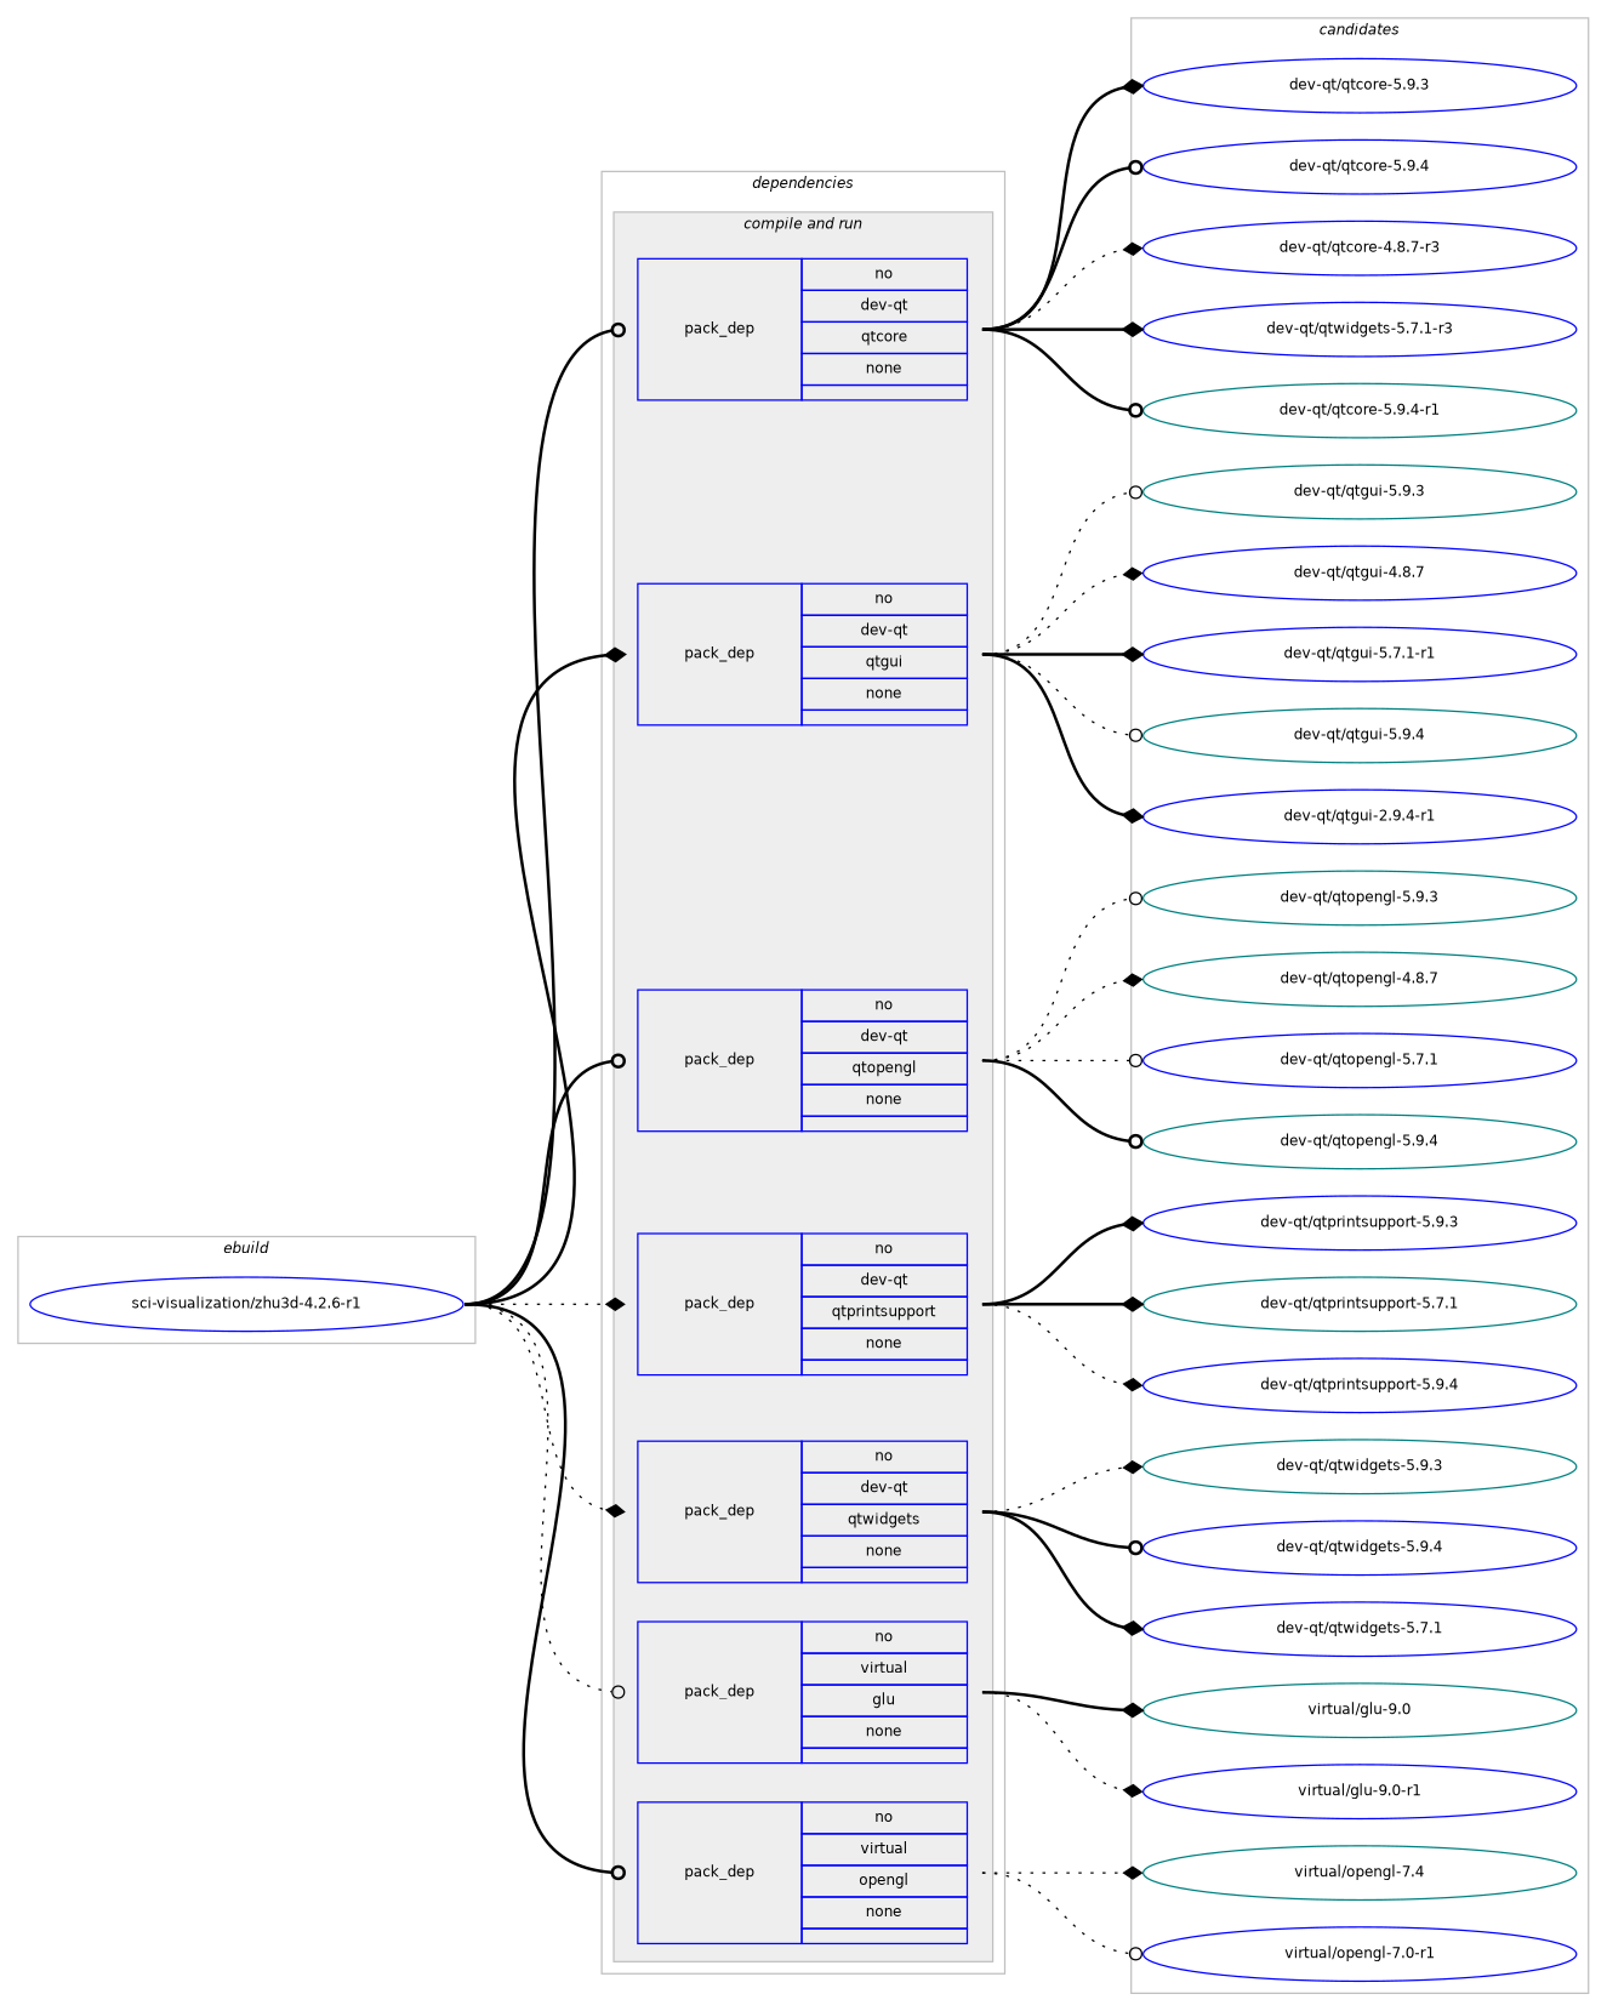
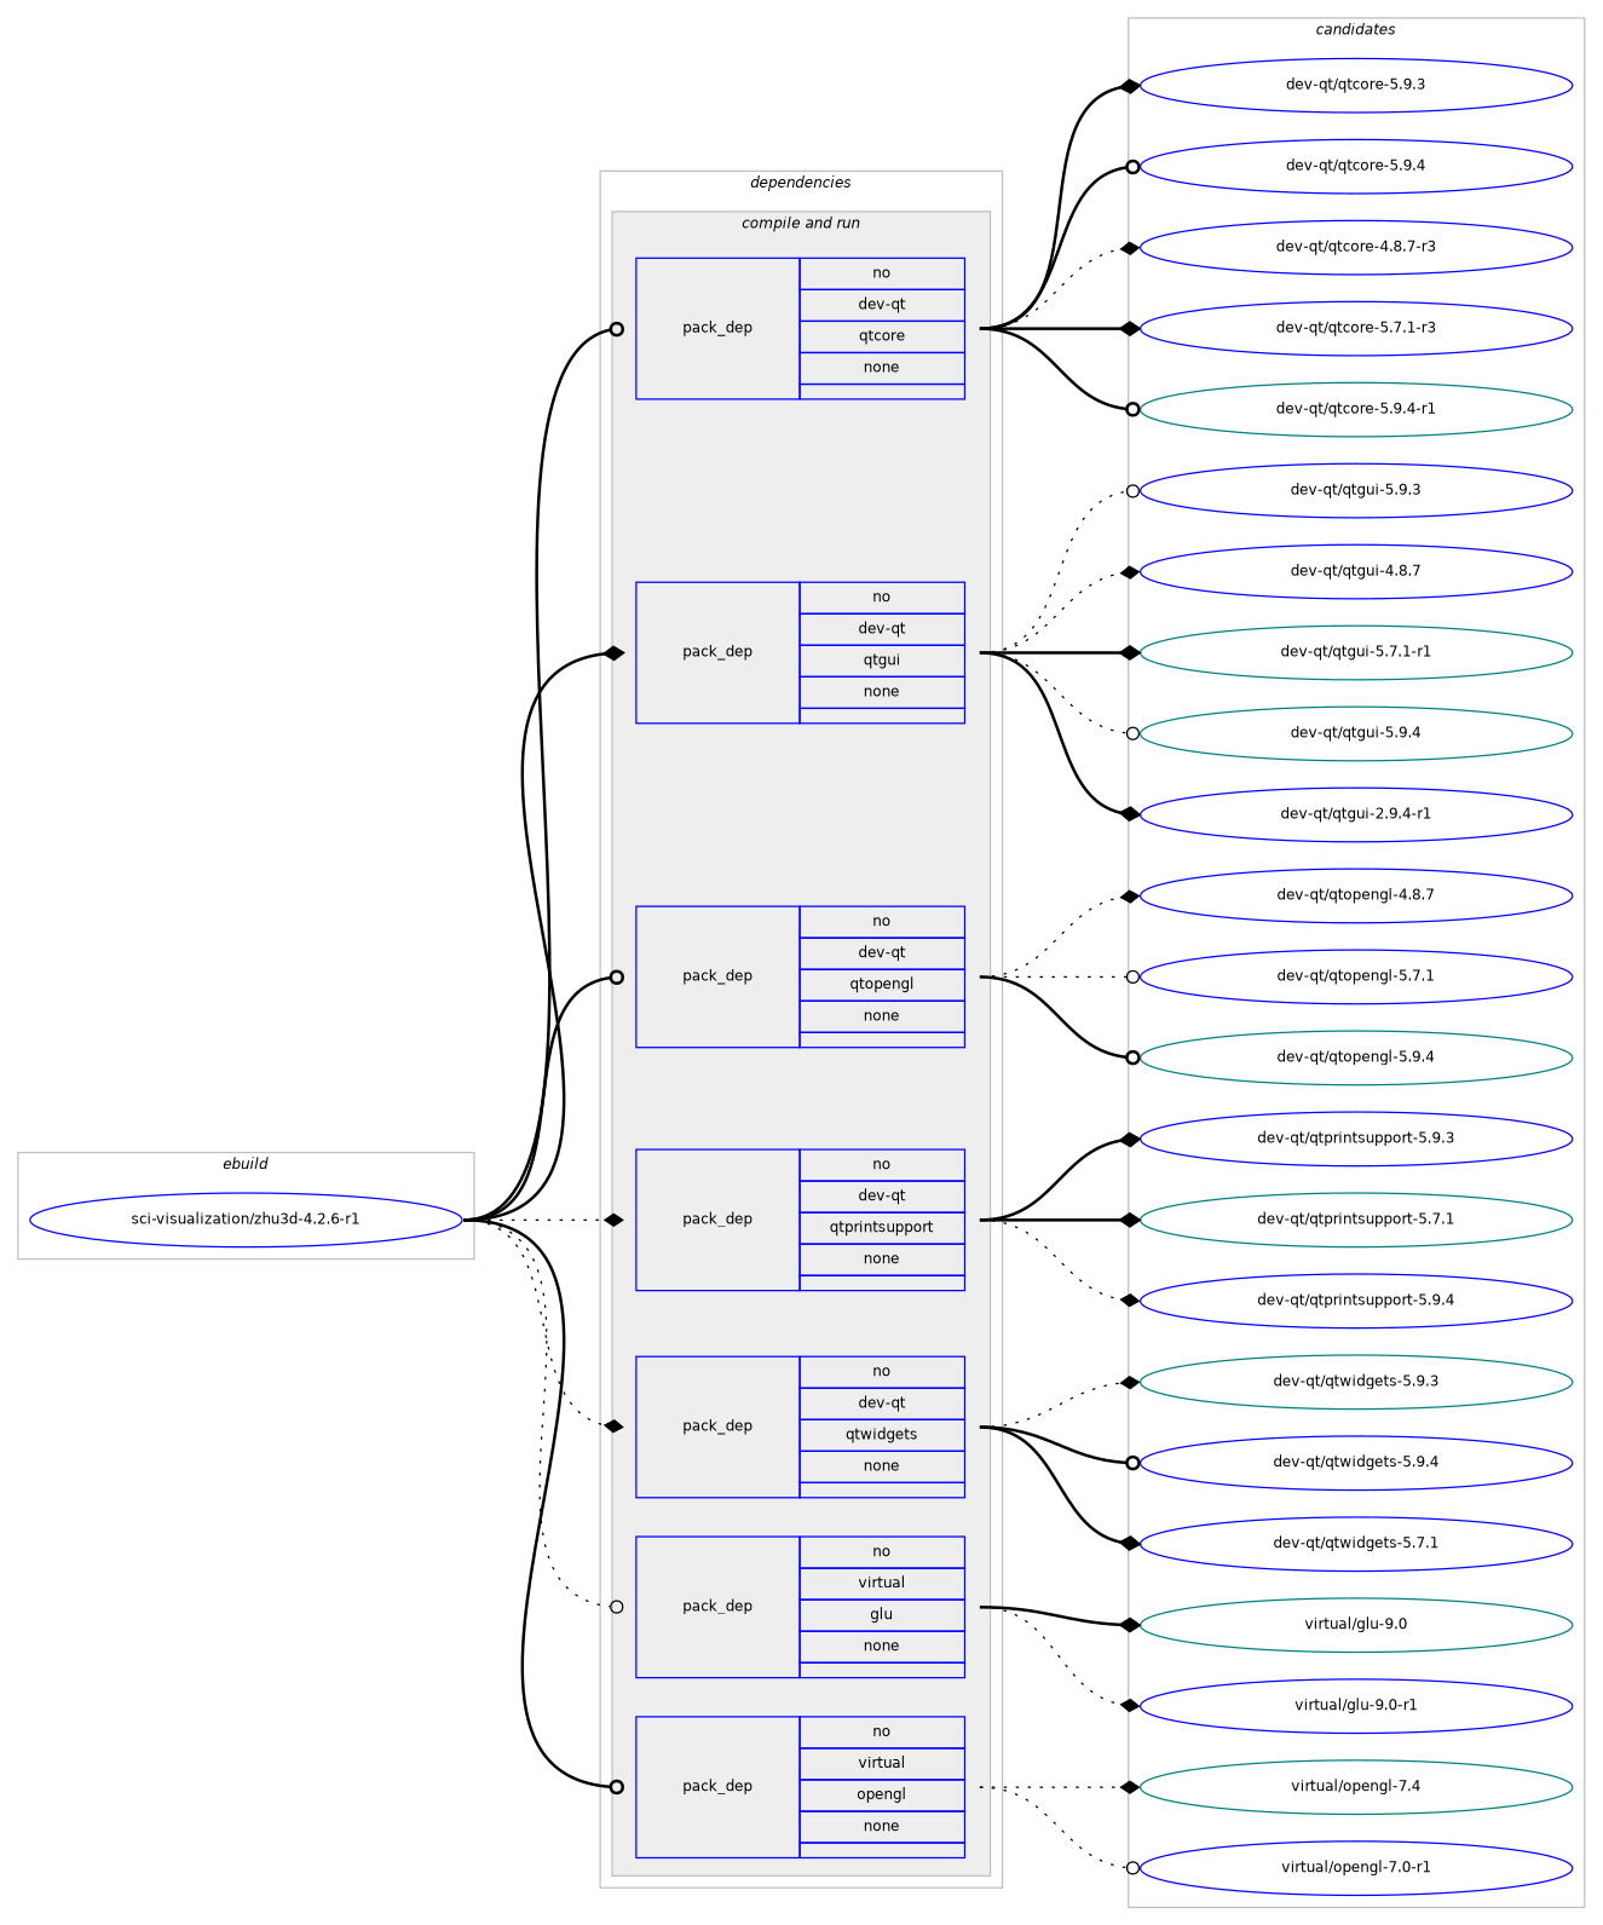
  digraph {
    compound=true
    concentrate=true
    fontname=Helvetica
    fontsize=10
    newrank=true
    rankdir=LR
    ranksep=1.5
    node [color=blue fontname=Helvetica fontsize=10]
    edge [arrowhead=diamond headport=w style=bold tailport=e weight=100]
    n1 [label="sci-visualization/zhu3d-4.2.6-r1" width=4]
    n2 [label=<<TABLE BORDER="0" CELLBORDER="1" CELLSPACING="0" CELLPADDING="4" WIDTH="220"><TR><TD ROWSPAN="6" CELLPADDING="30">pack_dep</TD></TR><TR><TD WIDTH="110">no</TD></TR><TR><TD>dev-qt</TD></TR><TR><TD>qtcore</TD></TR><TR><TD>none</TD></TR><TR><TD></TD></TR></TABLE>> shape=none]
    n3 [label=<<TABLE BORDER="0" CELLBORDER="1" CELLSPACING="0" CELLPADDING="4" WIDTH="220"><TR><TD ROWSPAN="6" CELLPADDING="30">pack_dep</TD></TR><TR><TD WIDTH="110">no</TD></TR><TR><TD>dev-qt</TD></TR><TR><TD>qtgui</TD></TR><TR><TD>none</TD></TR><TR><TD></TD></TR></TABLE>> shape=none]
    n4 [label=<<TABLE BORDER="0" CELLBORDER="1" CELLSPACING="0" CELLPADDING="4" WIDTH="220"><TR><TD ROWSPAN="6" CELLPADDING="30">pack_dep</TD></TR><TR><TD WIDTH="110">no</TD></TR><TR><TD>dev-qt</TD></TR><TR><TD>qtopengl</TD></TR><TR><TD>none</TD></TR><TR><TD></TD></TR></TABLE>> shape=none]
    n5 [label=<<TABLE BORDER="0" CELLBORDER="1" CELLSPACING="0" CELLPADDING="4" WIDTH="220"><TR><TD ROWSPAN="6" CELLPADDING="30">pack_dep</TD></TR><TR><TD WIDTH="110">no</TD></TR><TR><TD>dev-qt</TD></TR><TR><TD>qtprintsupport</TD></TR><TR><TD>none</TD></TR><TR><TD></TD></TR></TABLE>> shape=none]
    n6 [label=<<TABLE BORDER="0" CELLBORDER="1" CELLSPACING="0" CELLPADDING="4" WIDTH="220"><TR><TD ROWSPAN="6" CELLPADDING="30">pack_dep</TD></TR><TR><TD WIDTH="110">no</TD></TR><TR><TD>dev-qt</TD></TR><TR><TD>qtwidgets</TD></TR><TR><TD>none</TD></TR><TR><TD></TD></TR></TABLE>> shape=none]
    n7 [label=<<TABLE BORDER="0" CELLBORDER="1" CELLSPACING="0" CELLPADDING="4" WIDTH="220"><TR><TD ROWSPAN="6" CELLPADDING="30">pack_dep</TD></TR><TR><TD WIDTH="110">no</TD></TR><TR><TD>virtual</TD></TR><TR><TD>glu</TD></TR><TR><TD>none</TD></TR><TR><TD></TD></TR></TABLE>> shape=none]
    n8 [label=<<TABLE BORDER="0" CELLBORDER="1" CELLSPACING="0" CELLPADDING="4" WIDTH="220"><TR><TD ROWSPAN="6" CELLPADDING="30">pack_dep</TD></TR><TR><TD WIDTH="110">no</TD></TR><TR><TD>virtual</TD></TR><TR><TD>opengl</TD></TR><TR><TD>none</TD></TR><TR><TD></TD></TR></TABLE>> shape=none]
    n9 [label="dev-qt/qtcore-5.9.3" width=4]
    n10 [label="dev-qt/qtcore-5.9.4" width=4]
    n11 [label="dev-qt/qtcore-4.8.7-r3" width=4]
-   n12 [label="dev-qt/qtwidgets-5.7.1-r3" width=4]
+   n12 [label="dev-qt/qtcore-5.7.1-r3" width=4]
    n13 [color=teal label="dev-qt/qtcore-5.9.4-r1" width=4]
-   n14 [color=teal label="dev-qt/qtgui-5.9.3" width=4]
+   n14 [label="dev-qt/qtgui-5.9.3" width=4]
    n15 [label="dev-qt/qtgui-4.8.7" width=4]
-   n16 [label="dev-qt/qtgui-5.7.1-r1" width=4]
+   n16 [color=teal label="dev-qt/qtgui-5.7.1-r1" width=4]
    n17 [color=teal label="dev-qt/qtgui-5.9.4" width=4]
    n18 [label="dev-qt/qtgui-2.9.4-r1" width=4]
-   n19 [color=teal label="dev-qt/qtopengl-5.9.3" width=4]
-   n20 [color=teal label="dev-qt/qtopengl-4.8.7" width=4]
+   n20 [label="dev-qt/qtopengl-4.8.7" width=4]
    n21 [label="dev-qt/qtopengl-5.7.1" width=4]
    n22 [color=teal label="dev-qt/qtopengl-5.9.4" width=4]
    n23 [label="dev-qt/qtprintsupport-5.9.3" width=4]
    n24 [color=teal label="dev-qt/qtprintsupport-5.7.1" width=4]
    n25 [label="dev-qt/qtprintsupport-5.9.4" width=4]
    n26 [color=teal label="dev-qt/qtwidgets-5.9.3" width=4]
    n27 [label="dev-qt/qtwidgets-5.9.4" width=4]
    n28 [label="dev-qt/qtwidgets-5.7.1" width=4]
    n29 [color=teal label="virtual/glu-9.0" width=4]
    n30 [label="virtual/glu-9.0-r1" width=4]
    n31 [color=teal label="virtual/opengl-7.4" width=4]
    n32 [label="virtual/opengl-7.0-r1" width=4]
    subgraph cluster_1 {
      color=gray
      label=<<i>ebuild</i>>
      rank=same
      n1
    }
    subgraph cluster_2 {
      color=gray
      label=<<i>dependencies</i>>
      subgraph cluster_3 {
        color=gray
        fillcolor="#eeeeee"
        label=<<i>compile</i>>
        style=filled
      }
      subgraph cluster_4 {
        color=gray
        fillcolor="#eeeeee"
        label=<<i>compile and run</i>>
        style=filled
        subgraph sub_5 {
          color=gray
          fillcolor="#eeeeee"
          label=<<i>compile and run</i>>
          style=filled
          n2
        }
        subgraph sub_6 {
          color=gray
          fillcolor="#eeeeee"
          label=<<i>compile and run</i>>
          style=filled
          n3
        }
        subgraph sub_7 {
          color=gray
          fillcolor="#eeeeee"
          label=<<i>compile and run</i>>
          style=filled
          n4
        }
        subgraph sub_8 {
          color=gray
          fillcolor="#eeeeee"
          label=<<i>compile and run</i>>
          style=filled
          n5
        }
        subgraph sub_9 {
          color=gray
          fillcolor="#eeeeee"
          label=<<i>compile and run</i>>
          style=filled
          n6
        }
        subgraph sub_10 {
          color=gray
          fillcolor="#eeeeee"
          label=<<i>compile and run</i>>
          style=filled
          n7
        }
        subgraph sub_11 {
          color=gray
          fillcolor="#eeeeee"
          label=<<i>compile and run</i>>
          style=filled
          n8
        }
      }
      subgraph cluster_12 {
        color=gray
        fillcolor="#eeeeee"
        label=<<i>run</i>>
        style=filled
      }
    }
    subgraph cluster_13 {
      color=gray
      label=<<i>candidates</i>>
      rank=same
      subgraph sub_14 {
        color=black
        label=<<i>candidates</i>>
        nodesep=1
        rank=same
        n9
        n10
        n11
        n12
        n13
      }
      subgraph sub_15 {
        color=black
        label=<<i>candidates</i>>
        nodesep=1
        rank=same
        n14
        n15
        n16
        n17
        n18
      }
      subgraph sub_16 {
        color=black
        label=<<i>candidates</i>>
        nodesep=1
        rank=same
-       n19
        n20
        n21
        n22
      }
      subgraph sub_17 {
        color=black
        label=<<i>candidates</i>>
        nodesep=1
        rank=same
        n23
        n24
        n25
      }
      subgraph sub_18 {
        color=black
        label=<<i>candidates</i>>
        nodesep=1
        rank=same
        n26
        n27
        n28
      }
      subgraph sub_19 {
        color=black
        label=<<i>candidates</i>>
        nodesep=1
        rank=same
        n29
        n30
      }
      subgraph sub_20 {
        color=black
        label=<<i>candidates</i>>
        nodesep=1
        rank=same
        n31
        n32
      }
    }
    n1 -> n2 [arrowhead=odot weight=20]
    n1 -> n3 [weight=20]
    n1 -> n4 [arrowhead=odot weight=20]
    n1 -> n5 [style=dotted weight=20]
    n1 -> n6 [style=dotted weight=20]
    n1 -> n7 [arrowhead=odot style=dotted weight=20]
    n1 -> n8 [arrowhead=odot weight=20]
    n2 -> n9
    n2 -> n10 [arrowhead=odot]
    n2 -> n11 [style=dotted]
    n2 -> n12
    n2 -> n13 [arrowhead=odot]
    n3 -> n14 [arrowhead=odot style=dotted]
    n3 -> n15 [style=dotted]
    n3 -> n16
    n3 -> n17 [arrowhead=odot style=dotted]
    n3 -> n18
-   n4 -> n19 [arrowhead=odot style=dotted]
    n4 -> n20 [style=dotted]
    n4 -> n21 [arrowhead=odot style=dotted]
    n4 -> n22 [arrowhead=odot]
    n5 -> n23
    n5 -> n24
    n5 -> n25 [style=dotted]
    n6 -> n26 [style=dotted]
    n6 -> n27 [arrowhead=odot]
    n6 -> n28
    n7 -> n29
    n7 -> n30 [style=dotted]
    n8 -> n31 [style=dotted]
    n8 -> n32 [arrowhead=odot style=dotted]
  }
